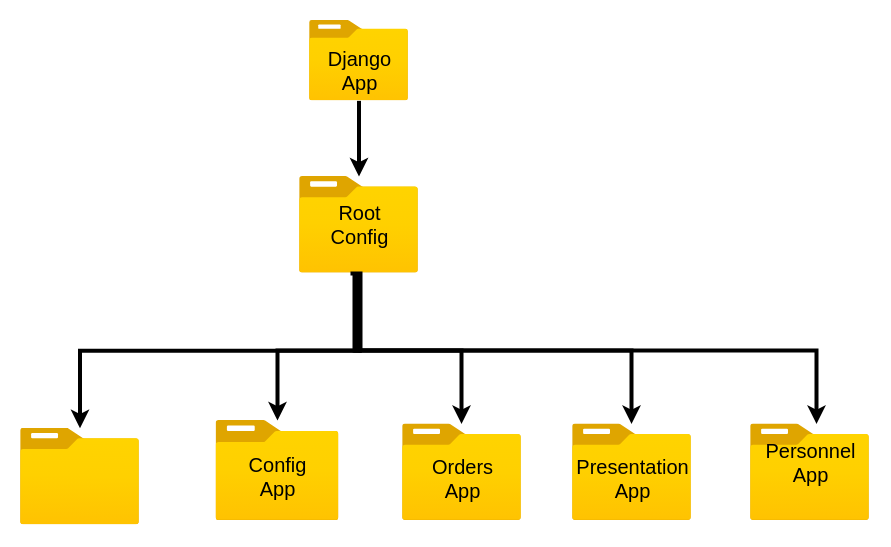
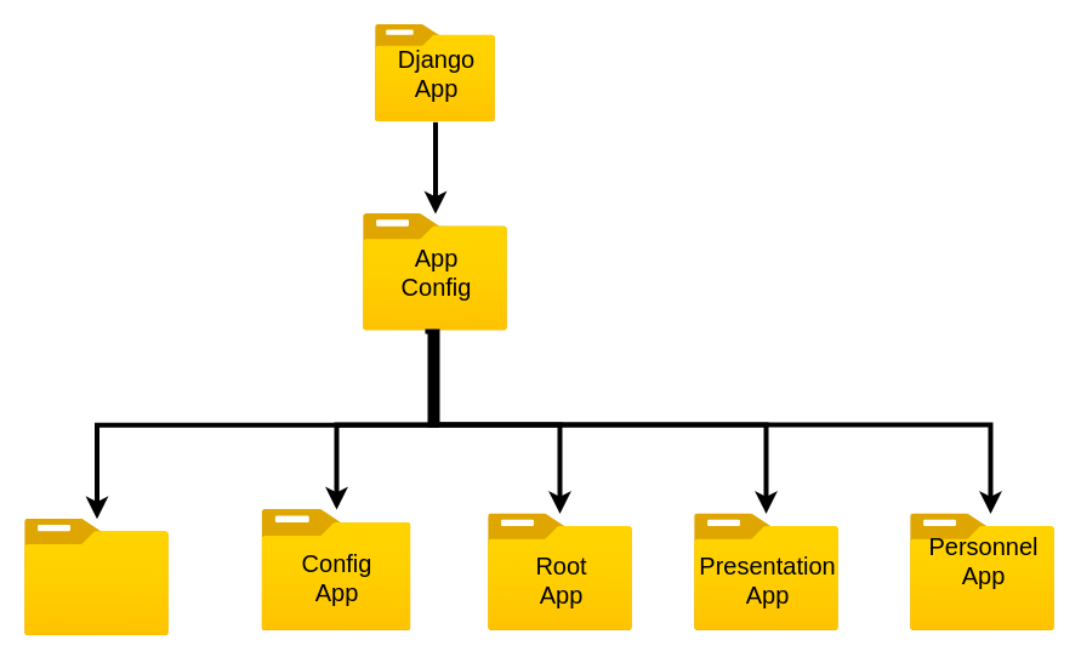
  <mxCell id="0" />
  <mxCell id="1" parent="0" />
  <mxCell id="2" style="edgeStyle=orthogonalEdgeStyle;rounded=0;orthogonalLoop=1;jettySize=auto;html=1;fillColor=#000000;strokeWidth=4;" parent="1" source="3" target="10" edge="1"><mxGeometry relative="1" as="geometry" /></mxCell>
  <mxCell id="3" value="" style="aspect=fixed;html=1;points=[];align=center;image;fontSize=12;image=img/lib/azure2/general/Folder_Blank.svg;" parent="1" vertex="1"><mxGeometry x="309" y="20" width="99" height="80.35" as="geometry" /></mxCell>
- <mxCell id="4" value="&lt;font style=&quot;font-size: 20px&quot;&gt;Django&lt;br&gt;App&lt;br&gt;&lt;/font&gt;" style="text;html=1;align=center;verticalAlign=middle;resizable=0;points=[];autosize=1;strokeColor=none;" parent="1" vertex="1"><mxGeometry x="318.5" y="50.18" width="80" height="40" as="geometry" /></mxCell>
+ <mxCell id="4" value="&lt;font style=&quot;font-size: 20px&quot;&gt;Django&lt;br&gt;App&lt;br&gt;&lt;/font&gt;" style="text;html=1;align=center;verticalAlign=middle;resizable=0;points=[];autosize=1;strokeColor=none;" parent="1" vertex="1"><mxGeometry x="318.5" y="40.18" width="80" height="40" as="geometry" /></mxCell>
  <mxCell id="5" value="" style="aspect=fixed;html=1;points=[];align=center;image;fontSize=12;image=img/lib/azure2/general/Folder_Blank.svg;" parent="1" vertex="1"><mxGeometry x="20" y="427.71" width="119" height="96.58" as="geometry" /></mxCell>
  <mxCell id="6" style="edgeStyle=orthogonalEdgeStyle;rounded=0;orthogonalLoop=1;jettySize=auto;html=1;exitX=0.508;exitY=0.992;exitDx=0;exitDy=0;exitPerimeter=0;fillColor=#000000;strokeWidth=4;" parent="1" source="10" target="5" edge="1"><mxGeometry relative="1" as="geometry" /></mxCell>
  <mxCell id="7" style="edgeStyle=orthogonalEdgeStyle;rounded=0;orthogonalLoop=1;jettySize=auto;html=1;fillColor=#000000;strokeWidth=4;" parent="1" source="10" target="12" edge="1"><mxGeometry relative="1" as="geometry"><Array as="points"><mxPoint x="359" y="350" /><mxPoint x="277" y="350" /></Array></mxGeometry></mxCell>
  <mxCell id="8" style="edgeStyle=orthogonalEdgeStyle;rounded=0;orthogonalLoop=1;jettySize=auto;html=1;fillColor=#000000;strokeWidth=4;" parent="1" source="10" target="14" edge="1"><mxGeometry relative="1" as="geometry"><Array as="points"><mxPoint x="354" y="350" /><mxPoint x="461" y="350" /></Array></mxGeometry></mxCell>
  <mxCell id="9" style="edgeStyle=orthogonalEdgeStyle;rounded=0;orthogonalLoop=1;jettySize=auto;html=1;exitX=0.471;exitY=1.003;exitDx=0;exitDy=0;exitPerimeter=0;fillColor=#000000;strokeWidth=4;" parent="1" source="10" target="16" edge="1"><mxGeometry relative="1" as="geometry"><Array as="points"><mxPoint x="355" y="350" /><mxPoint x="631" y="350" /></Array></mxGeometry></mxCell>
  <mxCell id="10" value="" style="aspect=fixed;html=1;points=[];align=center;image;fontSize=12;image=img/lib/azure2/general/Folder_Blank.svg;" parent="1" vertex="1"><mxGeometry x="299" y="176" width="119" height="96.58" as="geometry" /></mxCell>
- <mxCell id="11" value="&lt;span style=&quot;font-size: 20px&quot;&gt;Root&lt;br&gt;Config&lt;br&gt;&lt;/span&gt;" style="text;html=1;align=center;verticalAlign=middle;resizable=0;points=[];autosize=1;strokeColor=none;" parent="1" vertex="1"><mxGeometry x="323.5" y="204.29" width="70" height="40" as="geometry" /></mxCell>
+ <mxCell id="11" value="&lt;span style=&quot;font-size: 20px&quot;&gt;App&lt;br&gt;Config&lt;br&gt;&lt;/span&gt;" style="text;html=1;align=center;verticalAlign=middle;resizable=0;points=[];autosize=1;strokeColor=none;" parent="1" vertex="1"><mxGeometry x="323.5" y="204.29" width="70" height="40" as="geometry" /></mxCell>
  <mxCell id="12" value="" style="aspect=fixed;html=1;points=[];align=center;image;fontSize=12;image=img/lib/azure2/general/Folder_Blank.svg;" parent="1" vertex="1"><mxGeometry x="215.39" y="420" width="123.21" height="100" as="geometry" /></mxCell>
  <mxCell id="13" value="&lt;font style=&quot;font-size: 20px&quot;&gt;Config&lt;br&gt;App&lt;br&gt;&lt;/font&gt;" style="text;html=1;align=center;verticalAlign=middle;resizable=0;points=[];autosize=1;strokeColor=none;" parent="1" vertex="1"><mxGeometry x="222" y="456" width="110" height="40" as="geometry" /></mxCell>
  <mxCell id="14" value="" style="aspect=fixed;html=1;points=[];align=center;image;fontSize=12;image=img/lib/azure2/general/Folder_Blank.svg;" parent="1" vertex="1"><mxGeometry x="402" y="423.42" width="119" height="96.58" as="geometry" /></mxCell>
- <mxCell id="15" value="&lt;font style=&quot;font-size: 20px&quot;&gt;Orders&lt;br&gt;App&lt;br&gt;&lt;/font&gt;" style="text;html=1;align=center;verticalAlign=middle;resizable=0;points=[];autosize=1;strokeColor=none;" parent="1" vertex="1"><mxGeometry x="421.5" y="457.71" width="80" height="40" as="geometry" /></mxCell>
+ <mxCell id="15" value="&lt;font style=&quot;font-size: 20px&quot;&gt;Root&lt;br&gt;App&lt;br&gt;&lt;/font&gt;" style="text;html=1;align=center;verticalAlign=middle;resizable=0;points=[];autosize=1;strokeColor=none;" parent="1" vertex="1"><mxGeometry x="421.5" y="457.71" width="80" height="40" as="geometry" /></mxCell>
  <mxCell id="16" value="" style="aspect=fixed;html=1;points=[];align=center;image;fontSize=12;image=img/lib/azure2/general/Folder_Blank.svg;" parent="1" vertex="1"><mxGeometry x="572" y="423.42" width="119" height="96.58" as="geometry" /></mxCell>
  <mxCell id="17" value="&lt;span style=&quot;font-size: 20px&quot;&gt;Presentation&lt;br&gt;App&lt;br&gt;&lt;/span&gt;" style="text;html=1;align=center;verticalAlign=middle;resizable=0;points=[];autosize=1;strokeColor=none;" parent="1" vertex="1"><mxGeometry x="566.5" y="457.71" width="130" height="40" as="geometry" /></mxCell>
  <mxCell id="18" value="" style="aspect=fixed;html=1;points=[];align=center;image;fontSize=12;image=img/lib/azure2/general/Folder_Blank.svg;" vertex="1" parent="1"><mxGeometry x="750" y="423.42" width="119" height="96.58" as="geometry" /></mxCell>
  <mxCell id="19" style="edgeStyle=orthogonalEdgeStyle;rounded=0;orthogonalLoop=1;jettySize=auto;html=1;fillColor=#000000;strokeWidth=4;" edge="1" parent="1"><mxGeometry relative="1" as="geometry"><Array as="points"><mxPoint x="360" y="273" /><mxPoint x="360" y="350" /><mxPoint x="816" y="350" /></Array><mxPoint x="350" y="273" as="sourcePoint" /><mxPoint x="816" y="423.42" as="targetPoint" /></mxGeometry></mxCell>
  <mxCell id="20" value="&lt;span style=&quot;font-size: 20px&quot;&gt;Personnel&lt;br&gt;App&lt;br&gt;&lt;/span&gt;" style="text;html=1;align=center;verticalAlign=middle;resizable=0;points=[];autosize=1;strokeColor=none;" vertex="1" parent="1"><mxGeometry x="754.5" y="442" width="110" height="40" as="geometry" /></mxCell>
